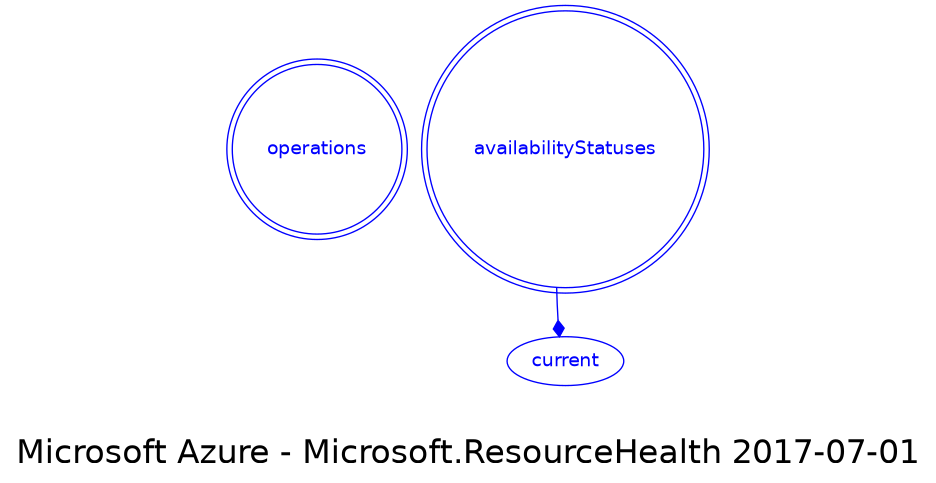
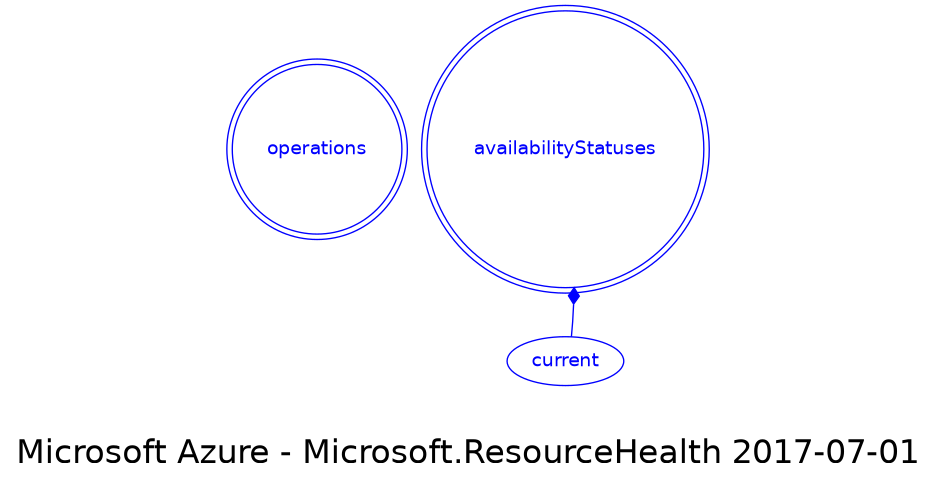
  digraph {
    fontsize=24
    label="Microsoft Azure - Microsoft.ResourceHealth 2017-07-01"
    splines=true
    fontname="DejaVu Sans"
    node [color=blue fontcolor=blue shape=doublecircle fontname="DejaVu Sans"]
    operations
    availabilityStatuses
    current [shape=ellipse]
-   availabilityStatuses -> current [arrowhead=diamond arrowtail=none color=blue fontcolor=blue fontname="DejaVu Sans"]
+   current -> availabilityStatuses [arrowhead=diamond arrowtail=none color=blue fontcolor=blue fontname="DejaVu Sans"]
  }
